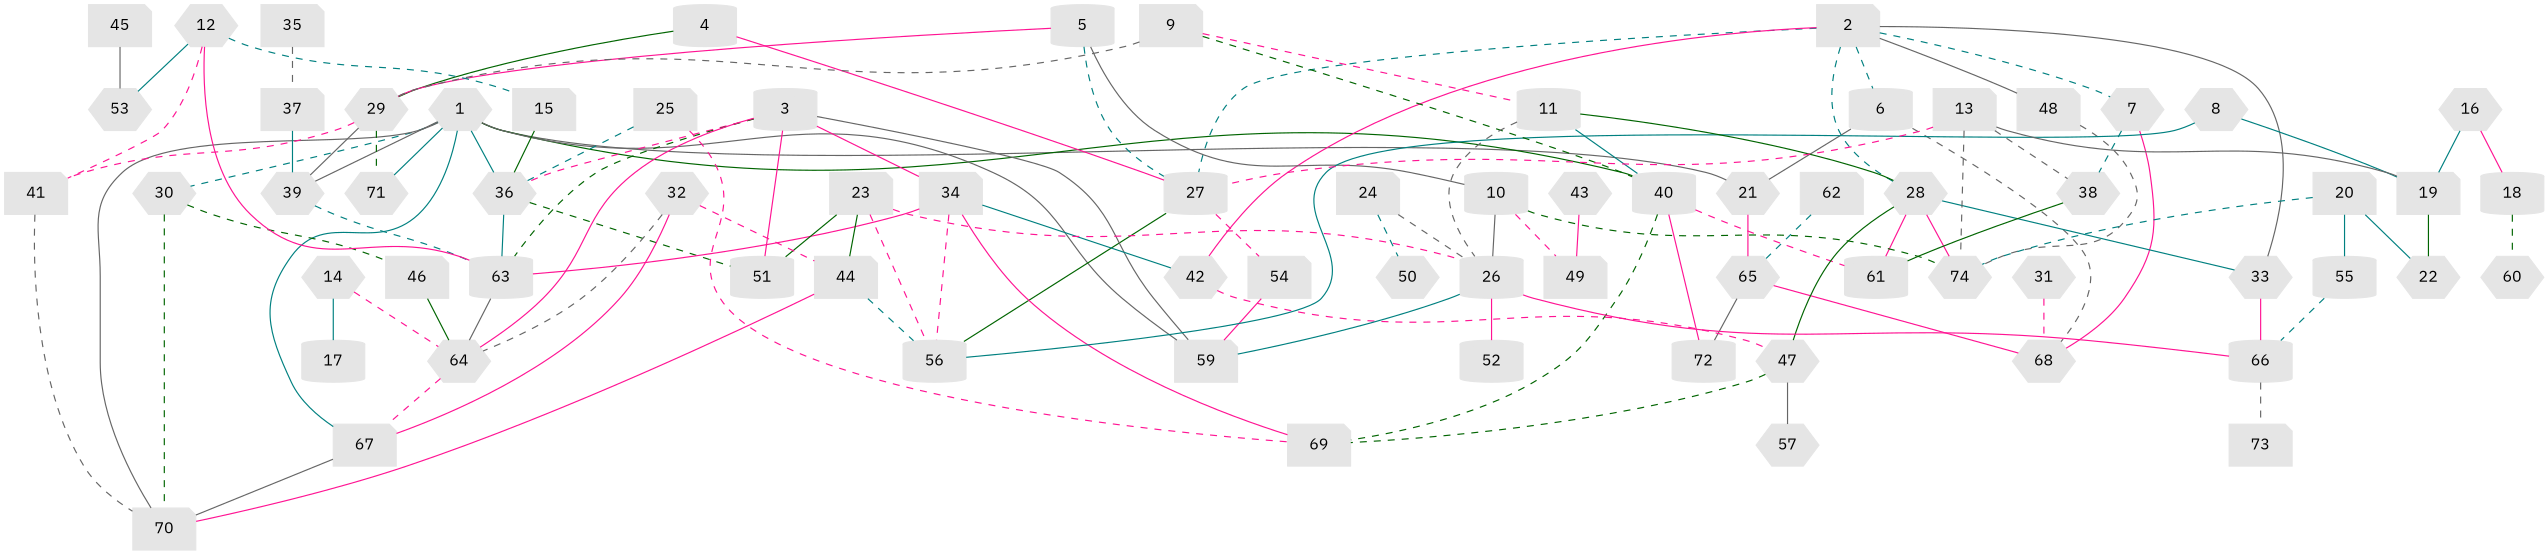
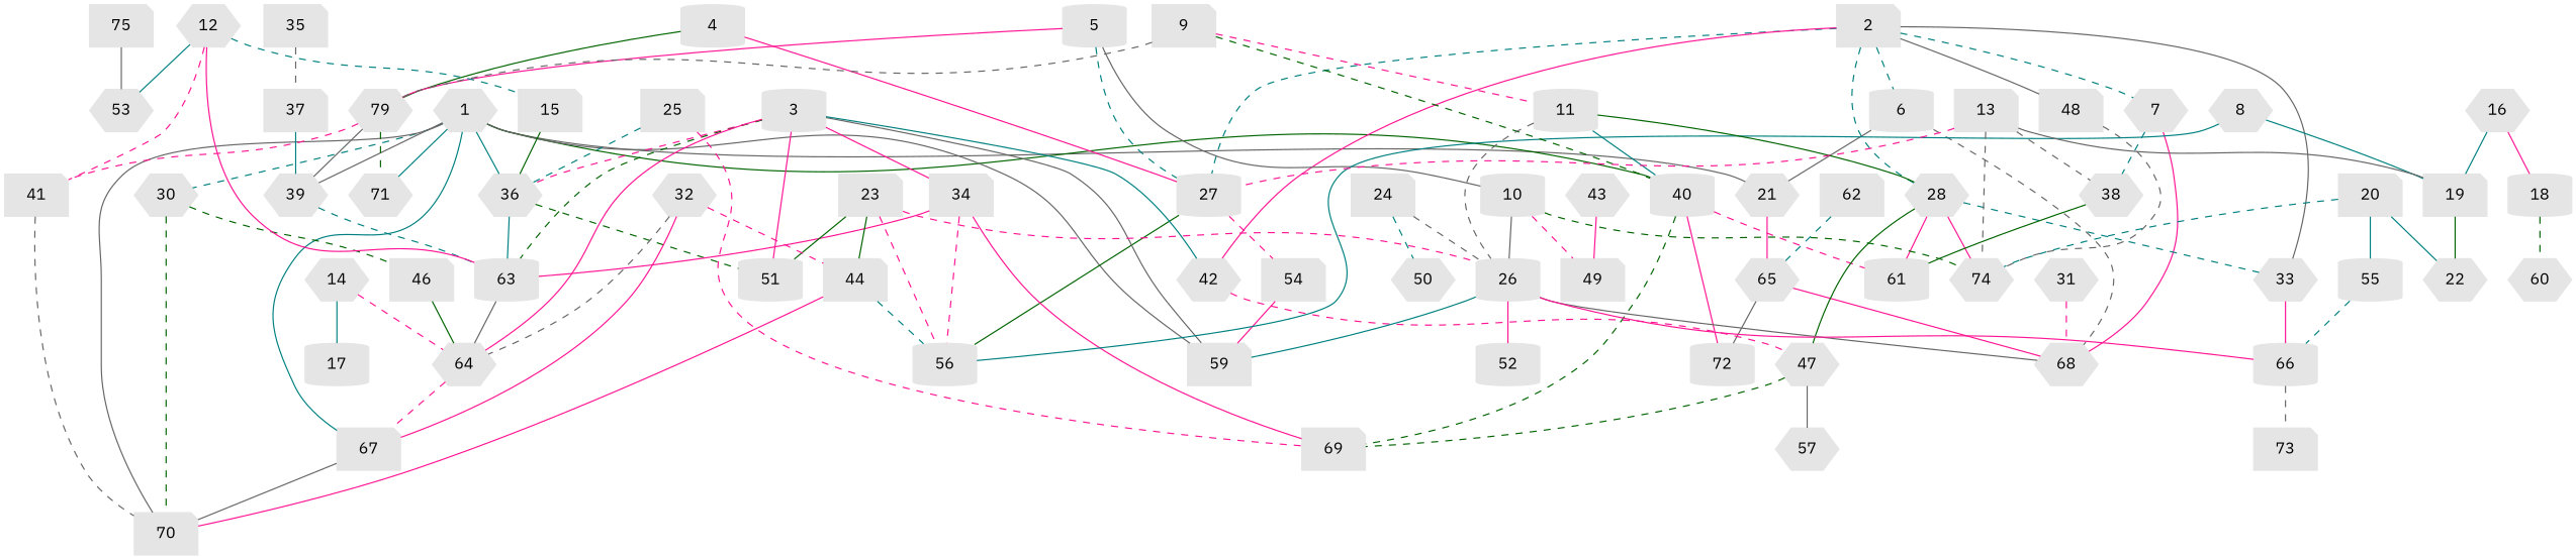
  graph {
    fontname="IBM Plex Sans"
    node [color=gray90 fontname="IBM Plex Sans" shape=hexagon style=filled]
    edge [color=deeppink fontname="IBM Plex Sans" style=solid weight=1.0]
    1
    21
    30
    36
    39
    40 [shape=cylinder]
    59 [shape=note]
    67 [shape=note]
    70 [shape=note]
    71
    65
    46 [shape=note]
    51 [shape=cylinder]
    63 [shape=cylinder]
    69 [shape=note]
    61 [shape=cylinder]
    72 [shape=cylinder]
    2 [shape=note]
    6 [shape=cylinder]
    7
    27 [shape=cylinder]
    28
    33
    42
    48 [shape=note]
    68
    38
    56 [shape=cylinder]
    54 [shape=note]
    74
    47
    66 [shape=cylinder]
    3 [shape=cylinder]
    34 [shape=note]
    64
    4 [shape=cylinder]
-   29
+   29 [label=79]
    41 [shape=note]
    5 [shape=cylinder]
    10 [shape=cylinder]
    26 [shape=cylinder]
    49 [shape=note]
    19 [shape=note]
    8
    22
    9 [shape=note]
    11 [shape=cylinder]
    52 [shape=cylinder]
    12
    15 [shape=note]
    53
    13 [shape=note]
    14
    17 [shape=cylinder]
    16
    18 [shape=cylinder]
    60
    20 [shape=note]
    55 [shape=cylinder]
    23 [shape=note]
    44 [shape=note]
    24 [shape=note]
    50
    25 [shape=note]
    73 [shape=note]
    57
    31
    32
    35 [shape=note]
    37 [shape=note]
    43
-   45 [shape=note]
+   45 [shape=note label=75]
    62 [shape=note]
    1 -- 21 [color=gray40 weight=2.0]
    1 -- 30 [color=teal style=dashed weight=2.0]
    1 -- 36 [color=teal]
    1 -- 39 [color=gray40]
    1 -- 40 [color=darkgreen]
    1 -- 59 [color=gray40]
    1 -- 67 [color=teal]
    1 -- 70 [color=gray40]
    1 -- 71 [color=teal]
    21 -- 65
    30 -- 70 [color=darkgreen style=dashed]
    30 -- 46 [color=darkgreen style=dashed]
    36 -- 51 [color=darkgreen style=dashed]
    36 -- 63 [color=teal]
    39 -- 63 [color=teal style=dashed]
    40 -- 69 [color=darkgreen style=dashed]
    40 -- 61 [style=dashed]
    40 -- 72
    67 -- 70 [color=gray40]
    65 -- 72 [color=gray40]
    65 -- 68
    46 -- 64 [color=darkgreen]
    63 -- 64 [color=gray40]
    2 -- 6 [color=teal style=dashed]
    2 -- 7 [color=teal style=dashed]
    2 -- 27 [color=teal style=dashed]
    2 -- 28 [color=teal style=dashed weight=2.0]
    2 -- 33 [color=gray40]
    2 -- 42
    2 -- 48 [color=gray40]
    6 -- 21 [color=gray40]
    6 -- 68 [color=gray40 style=dashed]
    7 -- 68
    7 -- 38 [color=teal style=dashed]
    27 -- 56 [color=darkgreen]
    27 -- 54 [style=dashed]
    28 -- 61
-   28 -- 33 [color=teal]
+   28 -- 33 [color=teal style=dashed]
    28 -- 74
    28 -- 47 [color=darkgreen]
    33 -- 66
    42 -- 47 [style=dashed]
    48 -- 74 [color=gray40 style=dashed]
    38 -- 61 [color=darkgreen]
    54 -- 59
    47 -- 69 [color=darkgreen style=dashed]
    47 -- 57 [color=gray40]
    66 -- 73 [color=gray40 style=dashed]
    3 -- 36 [style=dashed]
    3 -- 59 [color=gray40]
    3 -- 51 [weight=2.0]
    3 -- 63 [color=darkgreen style=dashed]
    3 -- 34 [weight=2.0]
    3 -- 64
    34 -- 63
    34 -- 69
-   34 -- 42 [color=teal]
+   3 -- 42 [color=teal]
    34 -- 56 [style=dashed]
    64 -- 67 [style=dashed]
    4 -- 27
    4 -- 29 [color=darkgreen]
    29 -- 39 [color=gray40]
    29 -- 71 [color=darkgreen style=dashed]
    29 -- 41 [style=dashed]
    41 -- 70 [color=gray40 style=dashed]
    5 -- 27 [color=teal style=dashed]
    5 -- 29
    5 -- 10 [color=gray40]
    10 -- 74 [color=darkgreen style=dashed]
    10 -- 26 [color=gray40]
    10 -- 49 [style=dashed]
    26 -- 59 [color=teal]
+   26 -- 68 [color=gray40]
    26 -- 66
    26 -- 52
    19 -- 22 [color=darkgreen]
    8 -- 56 [color=teal]
    8 -- 19 [color=teal]
    9 -- 40 [color=darkgreen style=dashed]
    9 -- 29 [color=gray40 style=dashed]
    9 -- 11 [style=dashed]
    11 -- 40 [color=teal]
    11 -- 28 [color=darkgreen]
    11 -- 26 [color=gray40 style=dashed]
    12 -- 63
    12 -- 41 [style=dashed]
    12 -- 15 [color=teal style=dashed]
    12 -- 53 [color=teal]
    15 -- 36 [color=darkgreen]
    13 -- 27 [style=dashed]
    13 -- 38 [color=gray40 style=dashed]
    13 -- 74 [color=gray40 style=dashed]
    13 -- 19 [color=gray40]
    14 -- 64 [style=dashed]
    14 -- 17 [color=teal]
    16 -- 19 [color=teal]
    16 -- 18
    18 -- 60 [color=darkgreen style=dashed]
    20 -- 74 [color=teal style=dashed]
    20 -- 22 [color=teal]
    20 -- 55 [color=teal]
    55 -- 66 [color=teal style=dashed]
    23 -- 51 [color=darkgreen weight=2.0]
    23 -- 56 [style=dashed]
    23 -- 26 [style=dashed weight=2.0]
    23 -- 44 [color=darkgreen]
    44 -- 70
    44 -- 56 [color=teal style=dashed]
    24 -- 26 [color=gray40 style=dashed]
    24 -- 50 [color=teal style=dashed]
    25 -- 36 [color=teal style=dashed]
    25 -- 69 [style=dashed]
    31 -- 68 [style=dashed]
    32 -- 67
    32 -- 64 [color=gray40 style=dashed]
    32 -- 44 [style=dashed]
    35 -- 37 [color=gray40 style=dashed]
    37 -- 39 [color=teal]
    43 -- 49
    45 -- 53 [color=gray40]
    62 -- 65 [color=teal style=dashed]
  }
